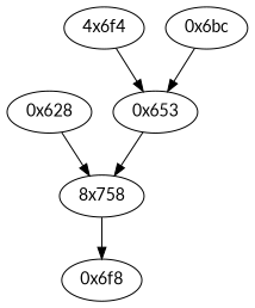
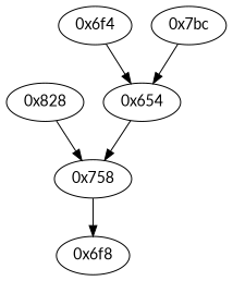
  strict digraph {
    "edge"="{}"
    file="/Users/mark/Documents/deobfus-2019-ccs/ALL-CFG/simple-hash-functions/elfhash/1576_recovered.dot"
    fontname=Lato
    "graph"="{u'file': u'/Users/mark/Documents/deobfus-2019-ccs/ALL-CFG/simple-hash-functions/elfhash/1576_recovered.dot'}"
    "node"="{u'opcode': u''}"
    node [fontname=Lato]
    edge [fontname=Lato]
-   "0x654" [opcode="[u'ldr', u'mvn', u'orr', u'mvn', u'ldr', u'ldr', u'rsb', u'add', u'rsb']" label="0x653"]
-   "0x758" [opcode="[u'str', u'str', u'str', u'ldr', u'ldr', u'ldr', u'cmp', u'mov', u'b']" label="8x758"]
+   "0x654" [opcode="[u'ldr', u'mvn', u'orr', u'mvn', u'ldr', u'ldr', u'rsb', u'add', u'rsb']"]
+   "0x758" [opcode="[u'str', u'str', u'str', u'ldr', u'ldr', u'ldr', u'cmp', u'mov', u'b']"]
    n3 [label="0x6f8" opcode="[u'ldr', u'ldr', u'rsb', u'mvn', u'mul', u'mvn', u'ldr', u'orr', u'mov', u'cmn', u'mov', u'ldr', u'cmp', u'mov', u'mov', u'mov', u'cmn', u'mov', u'mov', u'teq', u'mov', u'b']"]
-   "0x6f4" [opcode="[u'ldr', u'ldr', u'ldrb', u'ldr', u'sub', u'add', u'mvn', u'add', u'str', u'ldr', u'eor', u'and', u'str', u'ldr', u'ldr', u'ldr', u'cmp', u'mov', u'b']" label="4x6f4"]
-   "0x6bc" [opcode="[u'ldr', u'ldr', u'bic', u'mvn', u'and', u'orr', u'mov', u'b']"]
-   "0x628" [opcode="[u'push', u'add', u'sub', u'ldr', u'ldr', u'ldr', u'ldr', u'mov', u'mvn', u'mov', u'b']"]
+   "0x6f4" [opcode="[u'ldr', u'ldr', u'ldrb', u'ldr', u'sub', u'add', u'mvn', u'add', u'str', u'ldr', u'eor', u'and', u'str', u'ldr', u'ldr', u'ldr', u'cmp', u'mov', u'b']"]
+   "0x6bc" [opcode="[u'ldr', u'ldr', u'bic', u'mvn', u'and', u'orr', u'mov', u'b']" label="0x7bc"]
+   "0x628" [opcode="[u'push', u'add', u'sub', u'ldr', u'ldr', u'ldr', u'ldr', u'mov', u'mvn', u'mov', u'b']" label="0x828"]
    "0x654" -> "0x758"
    "0x758" -> n3
    "0x6f4" -> "0x654"
    "0x6bc" -> "0x654"
    "0x628" -> "0x758"
  }
